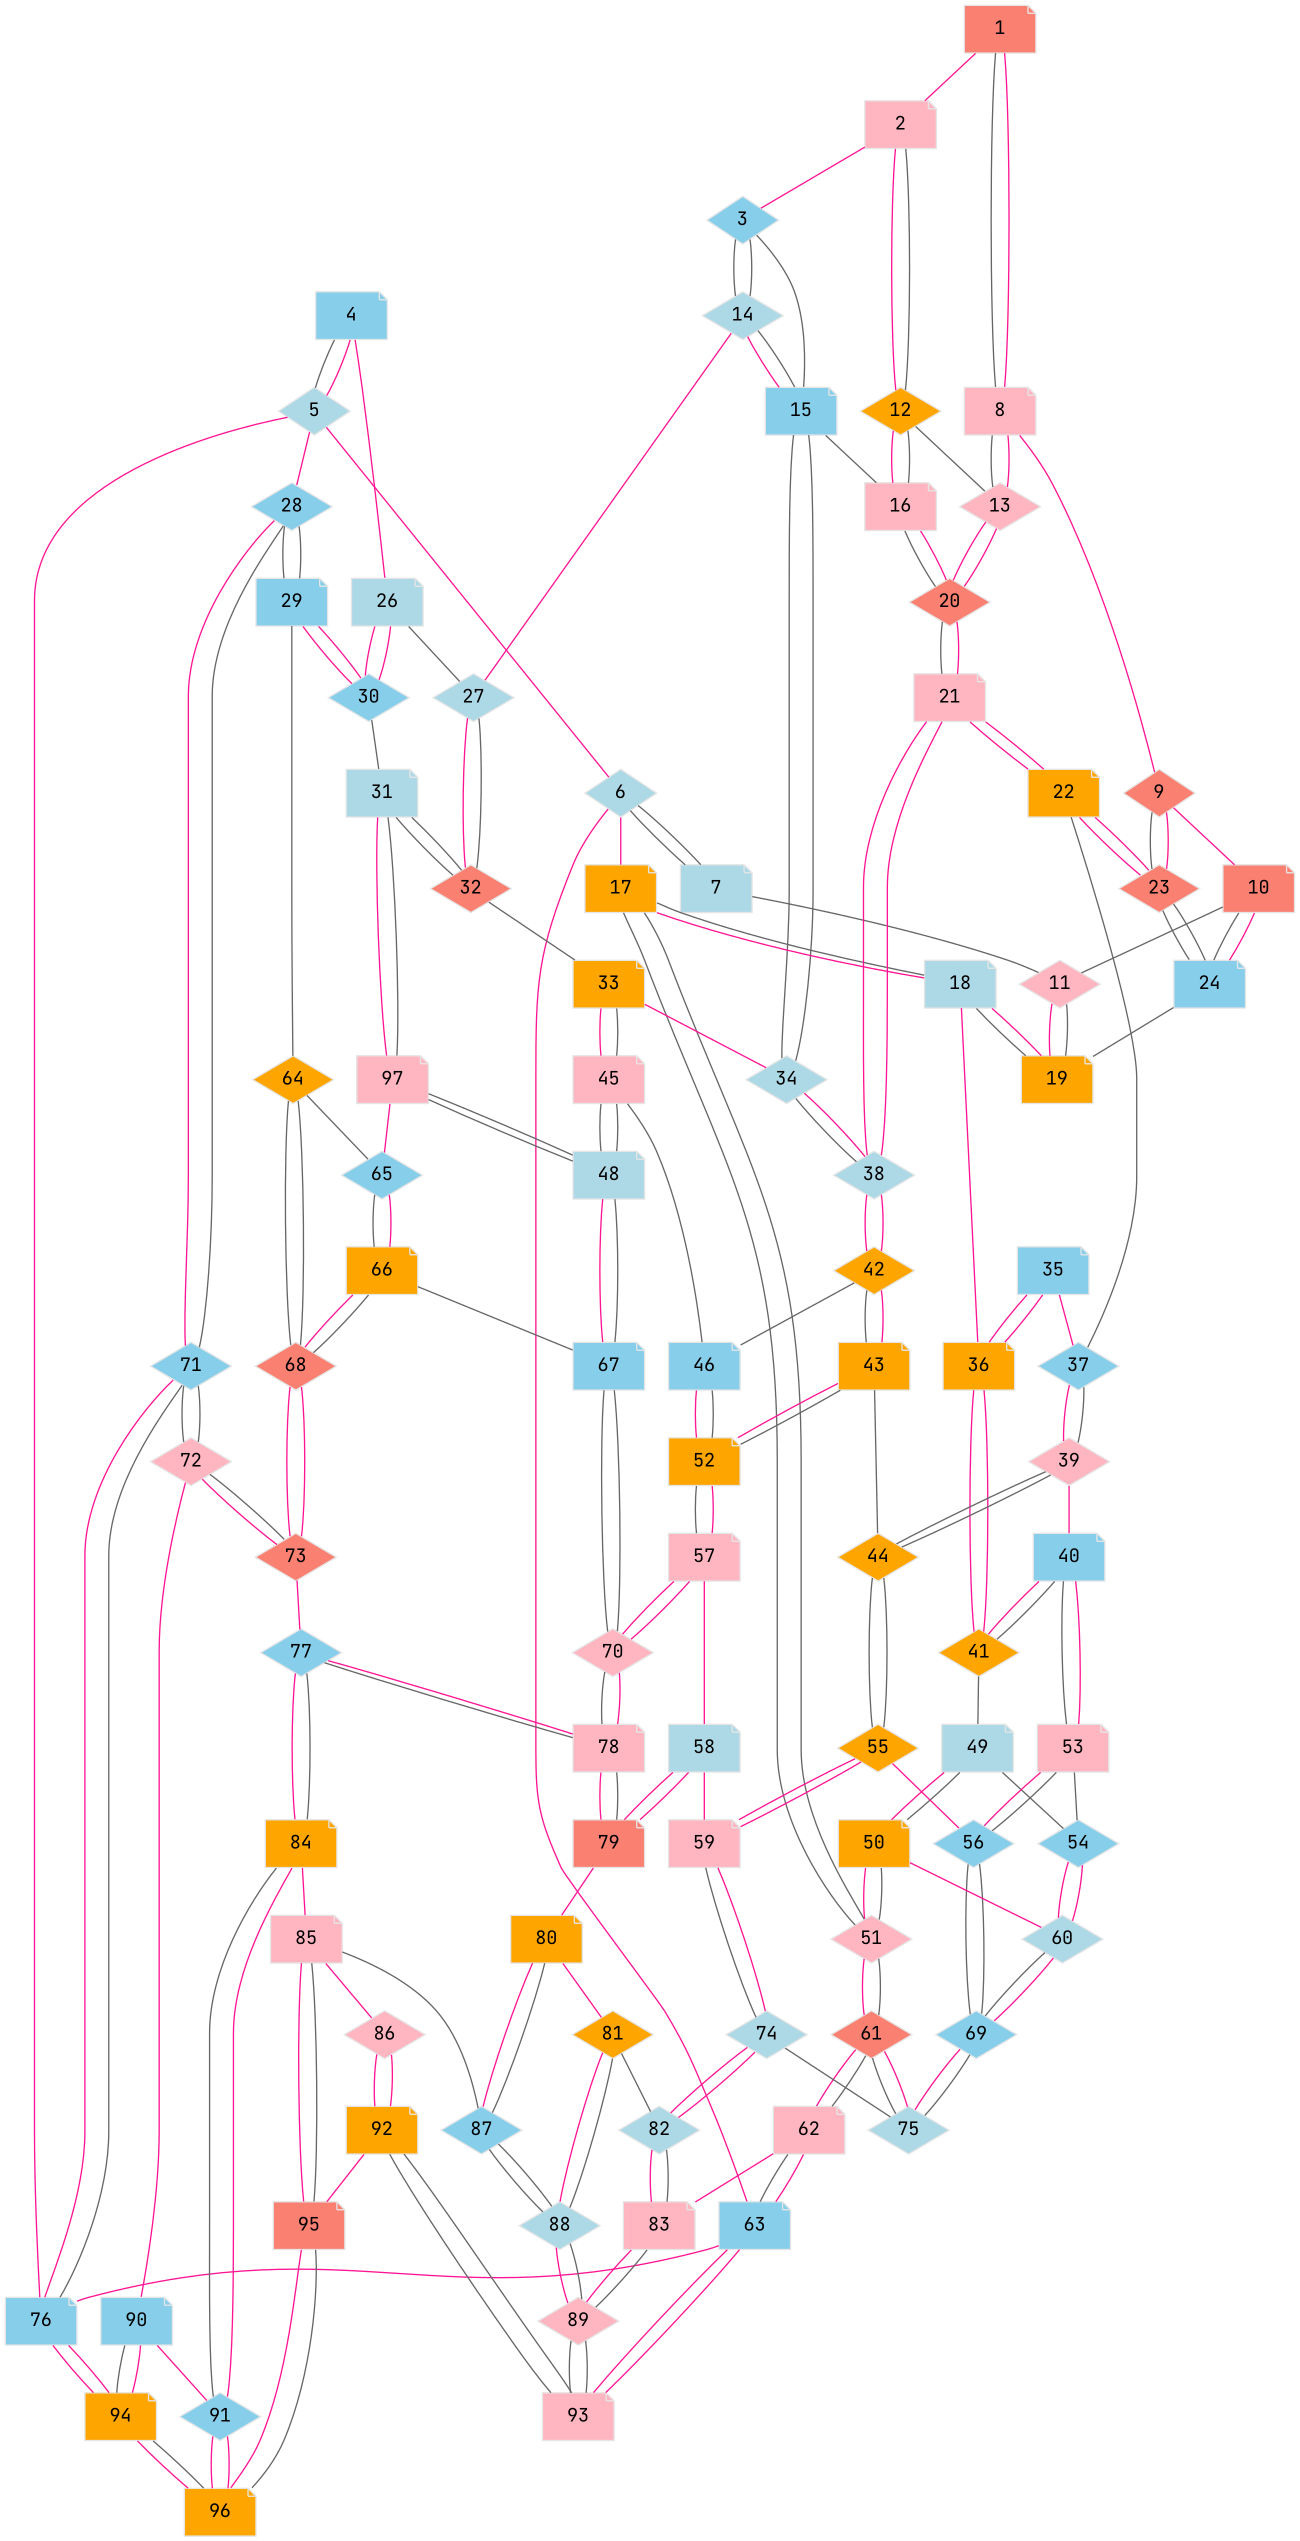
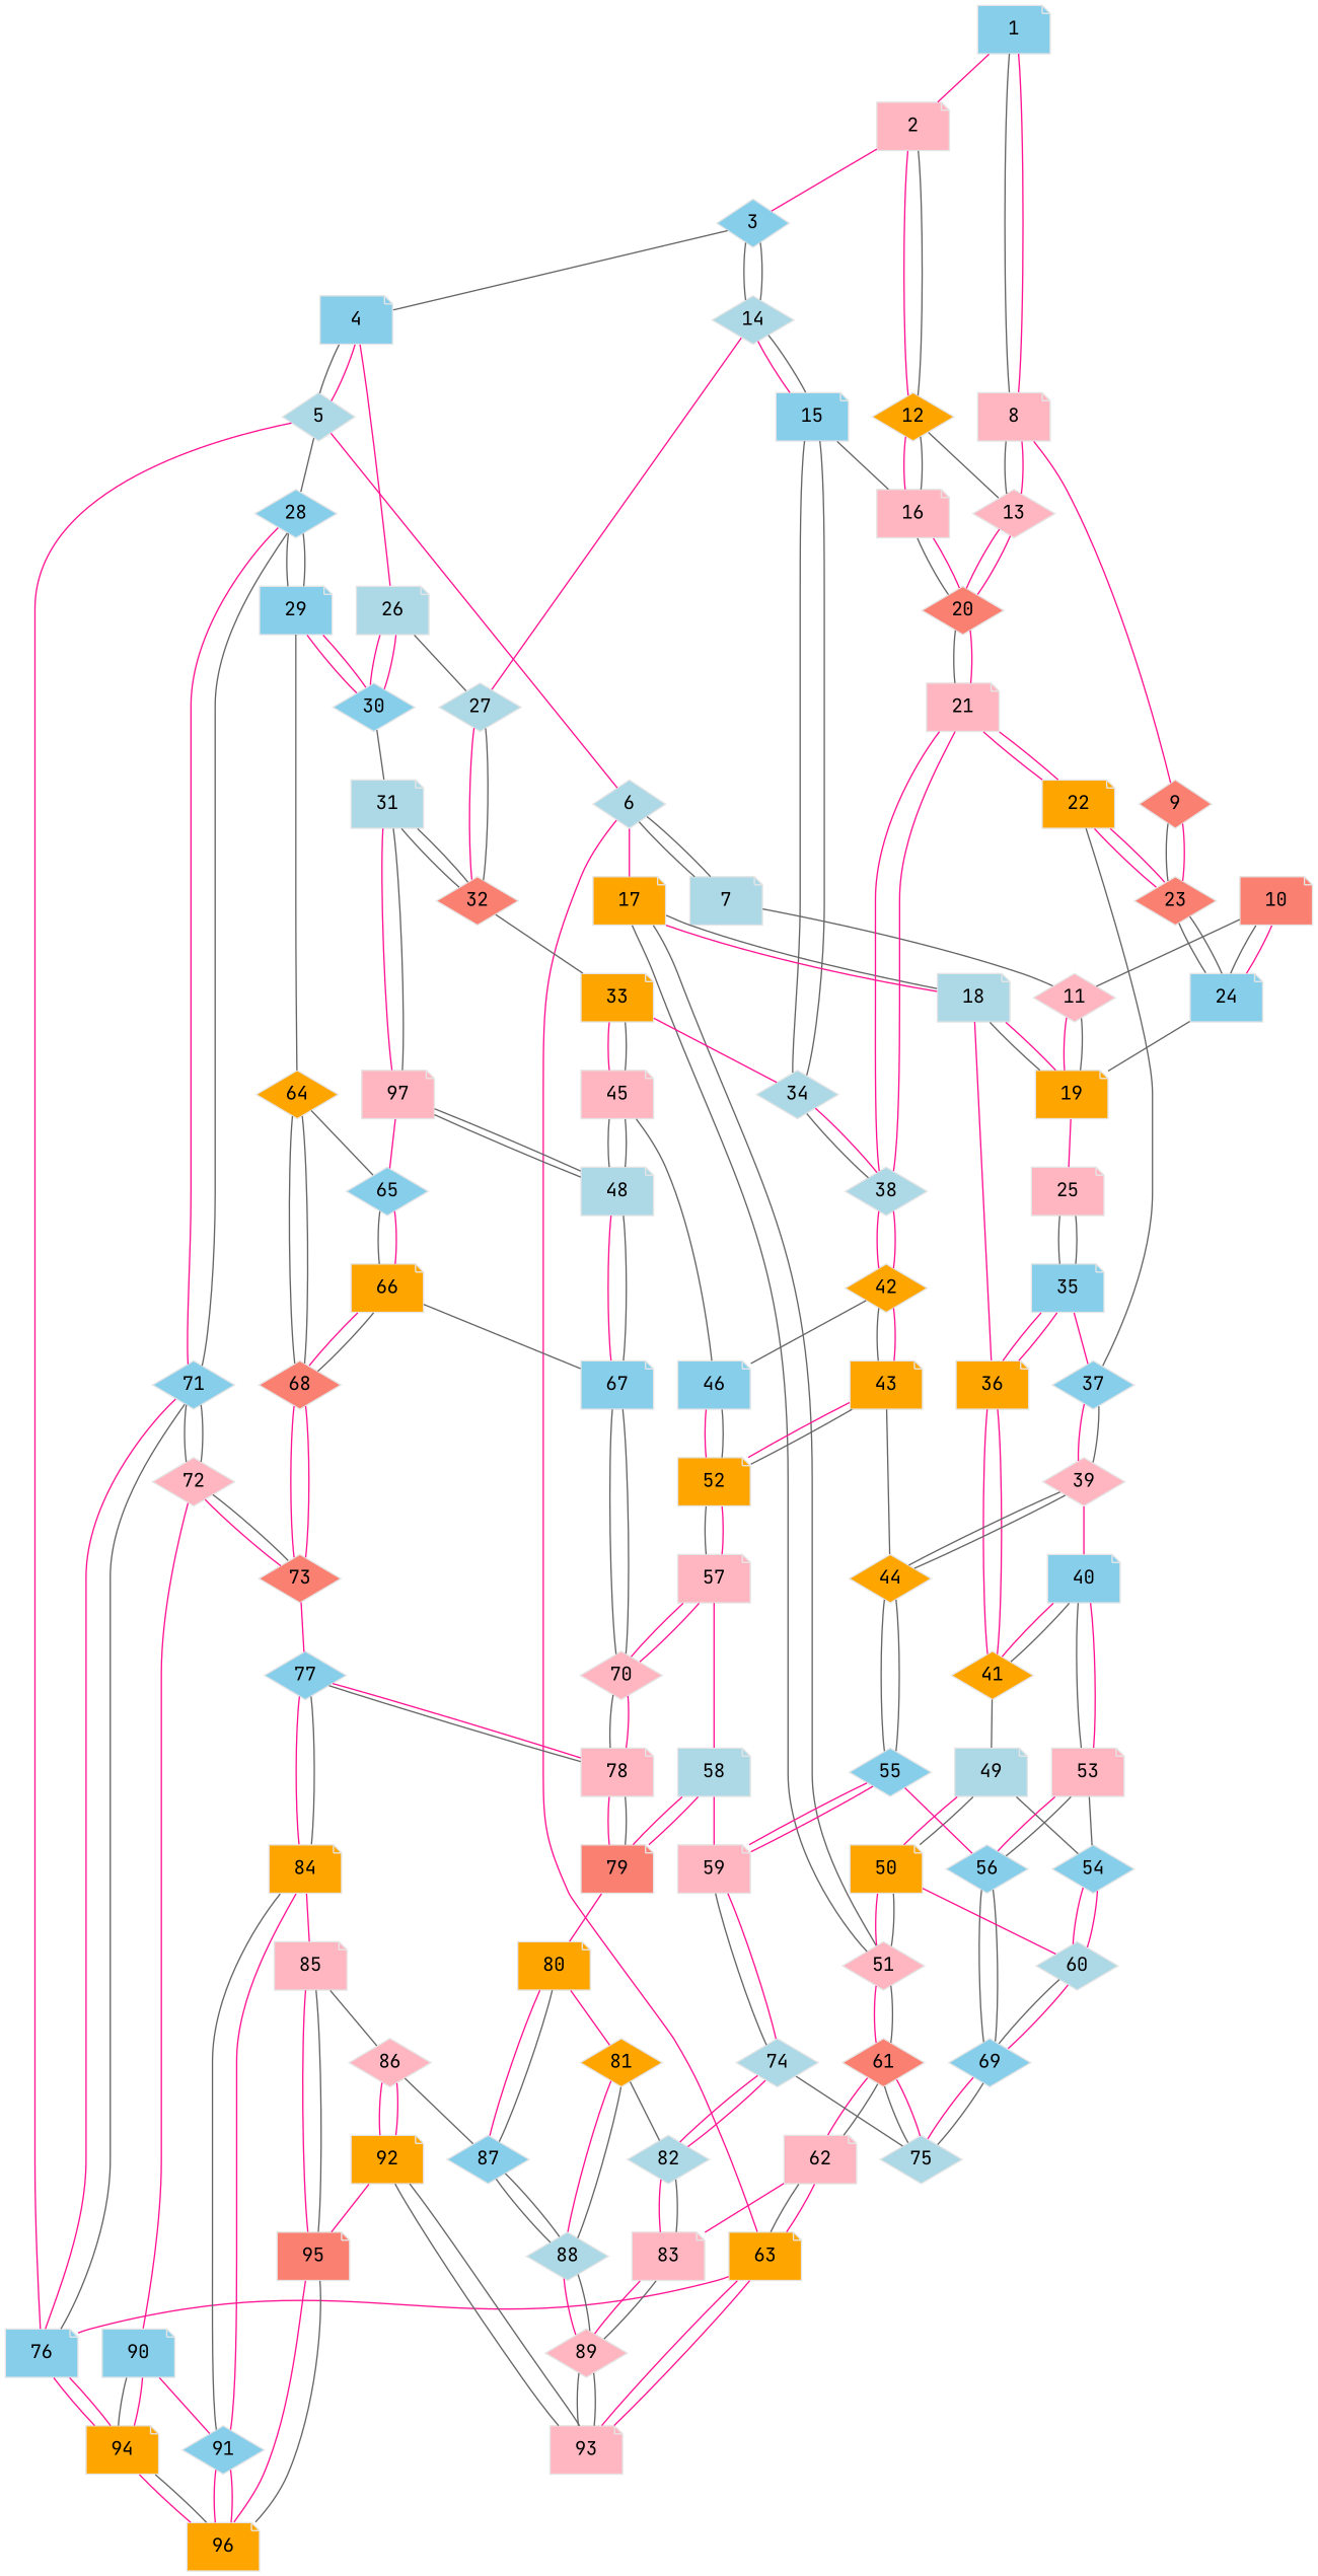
  graph {
    fontname="JetBrains Mono"
    node [color=gray90 fillcolor=skyblue fontname="JetBrains Mono" shape=note style=filled]
    edge [color=deeppink fontname="JetBrains Mono"]
    2 [fillcolor=lightpink]
-   1 [fillcolor=salmon]
+   1
    8 [fillcolor=lightpink]
    3 [shape=diamond]
    12 [fillcolor=orange shape=diamond]
    9 [fillcolor=salmon shape=diamond]
    13 [fillcolor=lightpink shape=diamond]
    4
    14 [fillcolor=lightblue shape=diamond]
    16 [fillcolor=lightpink]
    5 [fillcolor=lightblue shape=diamond]
    26 [fillcolor=lightblue]
    15
    27 [fillcolor=lightblue shape=diamond]
    6 [fillcolor=lightblue shape=diamond]
    28 [shape=diamond]
    76
    30 [shape=diamond]
    7 [fillcolor=lightblue]
    17 [fillcolor=orange]
-   63
+   63 [fillcolor=orange]
    29
    71 [shape=diamond]
    94 [fillcolor=orange]
    11 [fillcolor=lightpink shape=diamond]
    18 [fillcolor=lightblue]
    51 [fillcolor=lightpink shape=diamond]
    93 [fillcolor=lightpink]
    19 [fillcolor=orange]
    10 [fillcolor=salmon]
    23 [fillcolor=salmon shape=diamond]
    20 [fillcolor=salmon shape=diamond]
    24
+   25 [fillcolor=lightpink]
    21 [fillcolor=lightpink]
    34 [fillcolor=lightblue shape=diamond]
    32 [fillcolor=salmon shape=diamond]
    38 [fillcolor=lightblue shape=diamond]
    36 [fillcolor=orange]
    61 [fillcolor=salmon shape=diamond]
    41 [fillcolor=orange shape=diamond]
    35
    22 [fillcolor=orange]
    37 [shape=diamond]
    42 [fillcolor=orange shape=diamond]
    39 [fillcolor=lightpink shape=diamond]
    31 [fillcolor=lightblue]
    33 [fillcolor=orange]
    64 [fillcolor=orange shape=diamond]
    72 [fillcolor=lightpink shape=diamond]
    65 [shape=diamond]
    68 [fillcolor=salmon shape=diamond]
    n53 [fillcolor=lightpink label=97]
    48 [fillcolor=lightblue]
    45 [fillcolor=lightpink]
    46
    49 [fillcolor=lightblue]
    40
    44 [fillcolor=orange shape=diamond]
    43 [fillcolor=orange]
    53 [fillcolor=lightpink]
-   55 [fillcolor=orange shape=diamond]
+   55 [shape=diamond]
    54 [shape=diamond]
    56 [shape=diamond]
    50 [fillcolor=orange]
    52 [fillcolor=orange]
    57 [fillcolor=lightpink]
    59 [fillcolor=lightpink]
    67
    66 [fillcolor=orange]
    70 [fillcolor=lightpink shape=diamond]
    60 [fillcolor=lightblue shape=diamond]
    69 [shape=diamond]
    62 [fillcolor=lightpink]
    75 [fillcolor=lightblue shape=diamond]
    58 [fillcolor=lightblue]
    74 [fillcolor=lightblue shape=diamond]
    79 [fillcolor=salmon]
    78 [fillcolor=lightpink]
    80 [fillcolor=orange]
    82 [fillcolor=lightblue shape=diamond]
    83 [fillcolor=lightpink]
    89 [fillcolor=lightpink shape=diamond]
    73 [fillcolor=salmon shape=diamond]
    77 [shape=diamond]
    90
    91 [shape=diamond]
    84 [fillcolor=orange]
    96 [fillcolor=orange]
    85 [fillcolor=lightpink]
    81 [fillcolor=orange shape=diamond]
    87 [shape=diamond]
    88 [fillcolor=lightblue shape=diamond]
    86 [fillcolor=lightpink shape=diamond]
    95 [fillcolor=salmon]
    92 [fillcolor=orange]
    2 -- 3
    2 -- 12
    2 -- 12 [color=gray40]
    1 -- 2
    1 -- 8 [color=gray40]
    1 -- 8
    8 -- 9
    8 -- 13 [color=gray40]
    8 -- 13
-   3 -- 15 [color=gray40]
+   3 -- 4 [color=gray40]
    3 -- 14 [color=gray40]
    3 -- 14 [color=gray40]
    12 -- 13 [color=gray40]
    12 -- 16
    12 -- 16 [color=gray40]
-   9 -- 10
    9 -- 23 [color=gray40]
    9 -- 23
    13 -- 20
    13 -- 20
    4 -- 5 [color=gray40]
    4 -- 5
    4 -- 26
    14 -- 15
    14 -- 15 [color=gray40]
    14 -- 27
    16 -- 20 [color=gray40]
    16 -- 20
    5 -- 6
-   5 -- 28
+   5 -- 28 [color=gray40]
    5 -- 76
    26 -- 27 [color=gray40]
    26 -- 30
    26 -- 30
    15 -- 16 [color=gray40]
    15 -- 34 [color=gray40]
    15 -- 34 [color=gray40]
    27 -- 32
    27 -- 32 [color=gray40]
    6 -- 7 [color=gray40]
    6 -- 7 [color=gray40]
    6 -- 17
    6 -- 63
    28 -- 29 [color=gray40]
    28 -- 29 [color=gray40]
    28 -- 71
    28 -- 71 [color=gray40]
    76 -- 94
    76 -- 94
    30 -- 31 [color=gray40]
    7 -- 11 [color=gray40]
    17 -- 18
    17 -- 18 [color=gray40]
    17 -- 51 [color=gray40]
    17 -- 51 [color=gray40]
    63 -- 76
    63 -- 93
    63 -- 93
    29 -- 30
    29 -- 30
    29 -- 64 [color=gray40]
    71 -- 76
    71 -- 76 [color=gray40]
    71 -- 72 [color=gray40]
    71 -- 72 [color=gray40]
    94 -- 96
    94 -- 96 [color=gray40]
    11 -- 19
    11 -- 19 [color=gray40]
    18 -- 19 [color=gray40]
    18 -- 19
    18 -- 36
    51 -- 61
    51 -- 61 [color=gray40]
+   19 -- 25
    10 -- 11 [color=gray40]
    10 -- 24 [color=gray40]
    10 -- 24
    23 -- 24 [color=gray40]
    23 -- 24 [color=gray40]
    20 -- 21 [color=gray40]
    20 -- 21
    24 -- 19 [color=gray40]
+   25 -- 35 [color=gray40]
+   25 -- 35 [color=gray40]
    21 -- 38
    21 -- 38
    21 -- 22
    21 -- 22
    34 -- 38 [color=gray40]
    34 -- 38
    32 -- 33 [color=gray40]
    38 -- 42
    38 -- 42
    36 -- 41
    36 -- 41
    61 -- 62
    61 -- 62 [color=gray40]
    61 -- 75 [color=gray40]
    61 -- 75
    41 -- 49 [color=gray40]
    35 -- 36
    35 -- 36
    35 -- 37
    22 -- 23
    22 -- 23
    22 -- 37 [color=gray40]
    37 -- 39
    37 -- 39 [color=gray40]
    42 -- 46 [color=gray40]
    42 -- 43 [color=gray40]
    42 -- 43
    39 -- 40
    39 -- 44 [color=gray40]
    39 -- 44 [color=gray40]
    31 -- 32 [color=gray40]
    31 -- 32 [color=gray40]
    31 -- n53
    31 -- n53 [color=gray40]
    33 -- 34
    33 -- 45
    33 -- 45 [color=gray40]
    64 -- 65 [color=gray40]
    64 -- 68 [color=gray40]
    64 -- 68 [color=gray40]
    72 -- 73
    72 -- 73 [color=gray40]
    72 -- 90
    65 -- 66 [color=gray40]
    65 -- 66
    68 -- 73
    68 -- 73
    n53 -- 65
    n53 -- 48 [color=gray40]
    n53 -- 48 [color=gray40]
    48 -- 67
    48 -- 67 [color=gray40]
    45 -- 48 [color=gray40]
    45 -- 48 [color=gray40]
    45 -- 46 [color=gray40]
    46 -- 52
    46 -- 52 [color=gray40]
    49 -- 54 [color=gray40]
    49 -- 50
    49 -- 50 [color=gray40]
    40 -- 41
    40 -- 41 [color=gray40]
    40 -- 53 [color=gray40]
    40 -- 53
    44 -- 55 [color=gray40]
    44 -- 55 [color=gray40]
    43 -- 44 [color=gray40]
    43 -- 52
    43 -- 52 [color=gray40]
    53 -- 54 [color=gray40]
    53 -- 56
    53 -- 56 [color=gray40]
    55 -- 56
    55 -- 59
    55 -- 59
    54 -- 60
    54 -- 60
    56 -- 69 [color=gray40]
    56 -- 69 [color=gray40]
    50 -- 51
    50 -- 51 [color=gray40]
    50 -- 60
    52 -- 57 [color=gray40]
    52 -- 57
    57 -- 70
    57 -- 70
    57 -- 58
    59 -- 74 [color=gray40]
    59 -- 74
    67 -- 70 [color=gray40]
    67 -- 70 [color=gray40]
    66 -- 68
    66 -- 68 [color=gray40]
    66 -- 67 [color=gray40]
    70 -- 78 [color=gray40]
    70 -- 78
    60 -- 69 [color=gray40]
    60 -- 69
    69 -- 75
    69 -- 75 [color=gray40]
    62 -- 63 [color=gray40]
    62 -- 63
    62 -- 83
    58 -- 59
    58 -- 79
    58 -- 79
    74 -- 75 [color=gray40]
    74 -- 82
    74 -- 82
    79 -- 80
    78 -- 79
    78 -- 79 [color=gray40]
    80 -- 81
    80 -- 87
    80 -- 87 [color=gray40]
    82 -- 83
    82 -- 83 [color=gray40]
    83 -- 89
    83 -- 89 [color=gray40]
    89 -- 93 [color=gray40]
    89 -- 93 [color=gray40]
    73 -- 77
    77 -- 78 [color=gray40]
    77 -- 78
    77 -- 84
    77 -- 84 [color=gray40]
    90 -- 94 [color=gray40]
    90 -- 94
    90 -- 91
    91 -- 96
    91 -- 96
    84 -- 91 [color=gray40]
    84 -- 91
    84 -- 85
-   85 -- 86
+   85 -- 86 [color=gray40]
    85 -- 95
    85 -- 95 [color=gray40]
    81 -- 82 [color=gray40]
    81 -- 88
    81 -- 88 [color=gray40]
    87 -- 88 [color=gray40]
    87 -- 88 [color=gray40]
    88 -- 89
    88 -- 89 [color=gray40]
-   85 -- 87 [color=gray40]
+   86 -- 87 [color=gray40]
    86 -- 92
    86 -- 92
    95 -- 96
    95 -- 96 [color=gray40]
    92 -- 93 [color=gray40]
    92 -- 93 [color=gray40]
    92 -- 95
  }
